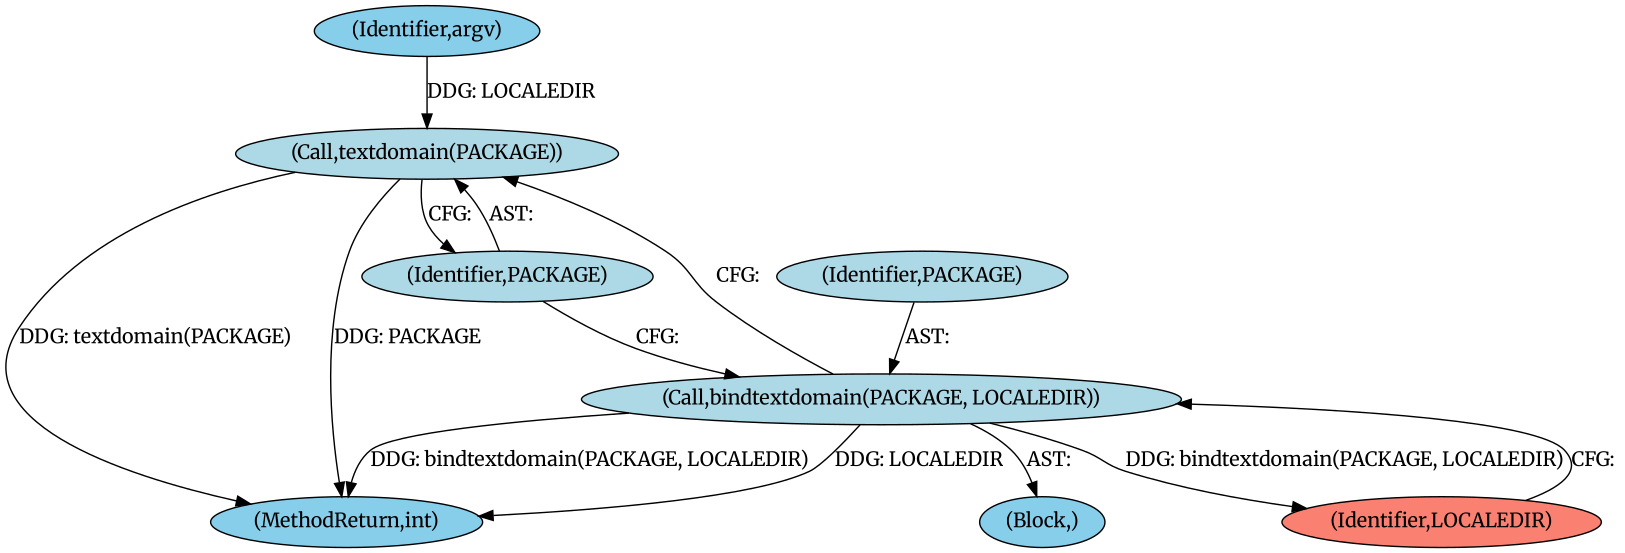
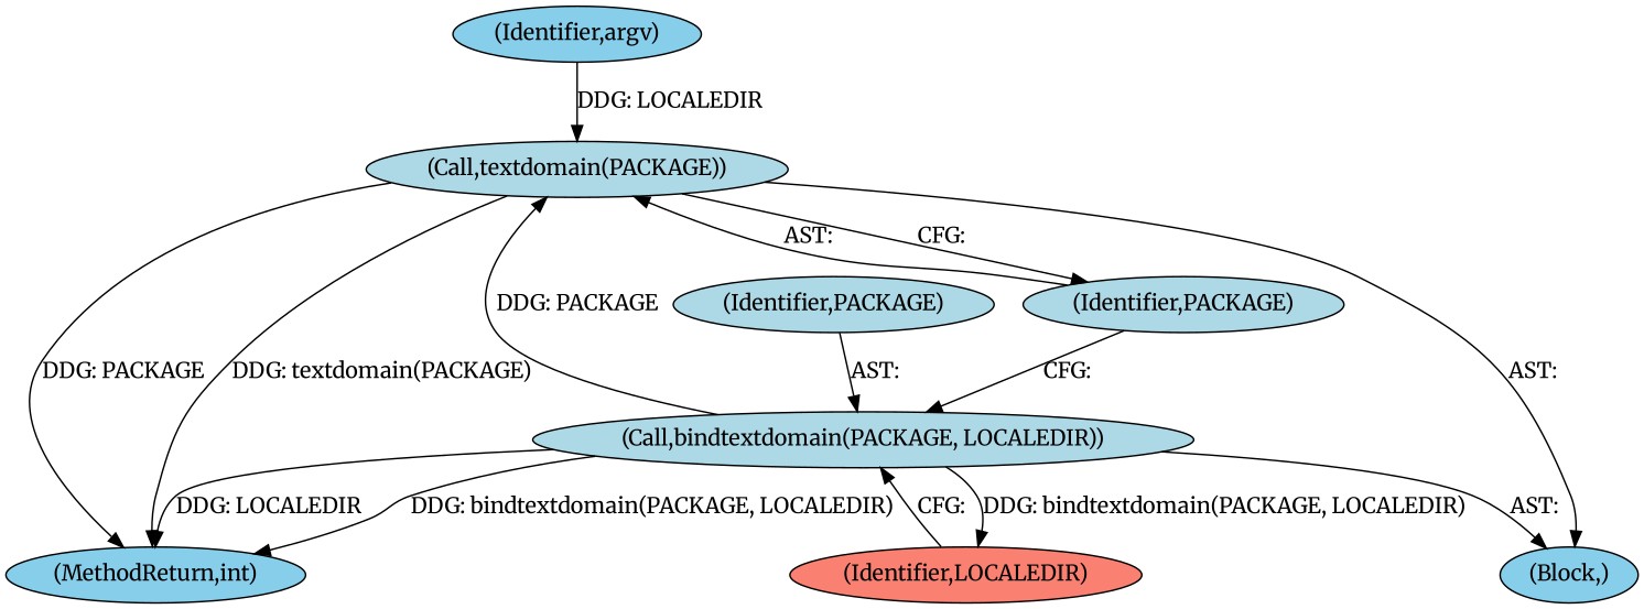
  digraph {
    fontname=Merriweather
    node [fillcolor=lightblue fontname=Merriweather style=filled]
    edge [fontname=Merriweather]
    n1 [label="(Call,textdomain(PACKAGE))"]
    n2 [fillcolor=skyblue label="(MethodReturn,int)"]
    n3 [fillcolor=skyblue label="(Block,)"]
    n4 [label="(Identifier,PACKAGE)"]
    n5 [label="(Call,bindtextdomain(PACKAGE, LOCALEDIR))"]
    n6 [fillcolor=salmon label="(Identifier,LOCALEDIR)"]
    n7 [label="(Identifier,PACKAGE)"]
    n8 [fillcolor=skyblue label="(Identifier,argv)"]
    n1 -> n2 [label="DDG: textdomain(PACKAGE)"]
    n1 -> n2 [label="DDG: PACKAGE"]
+   n1 -> n3 [label="AST: "]
    n1 -> n4 [label="CFG: "]
    n4 -> n1 [label="AST: "]
    n4 -> n5 [label="CFG: "]
-   n5 -> n1 [label="CFG: "]
+   n5 -> n1 [label="DDG: PACKAGE"]
    n5 -> n2 [label="DDG: bindtextdomain(PACKAGE, LOCALEDIR)"]
    n5 -> n2 [label="DDG: LOCALEDIR"]
    n5 -> n3 [label="AST: "]
    n5 -> n6 [label="DDG: bindtextdomain(PACKAGE, LOCALEDIR)"]
    n6 -> n5 [label="CFG: "]
    n7 -> n5 [label="AST: "]
    n8 -> n1 [label="DDG: LOCALEDIR"]
  }
